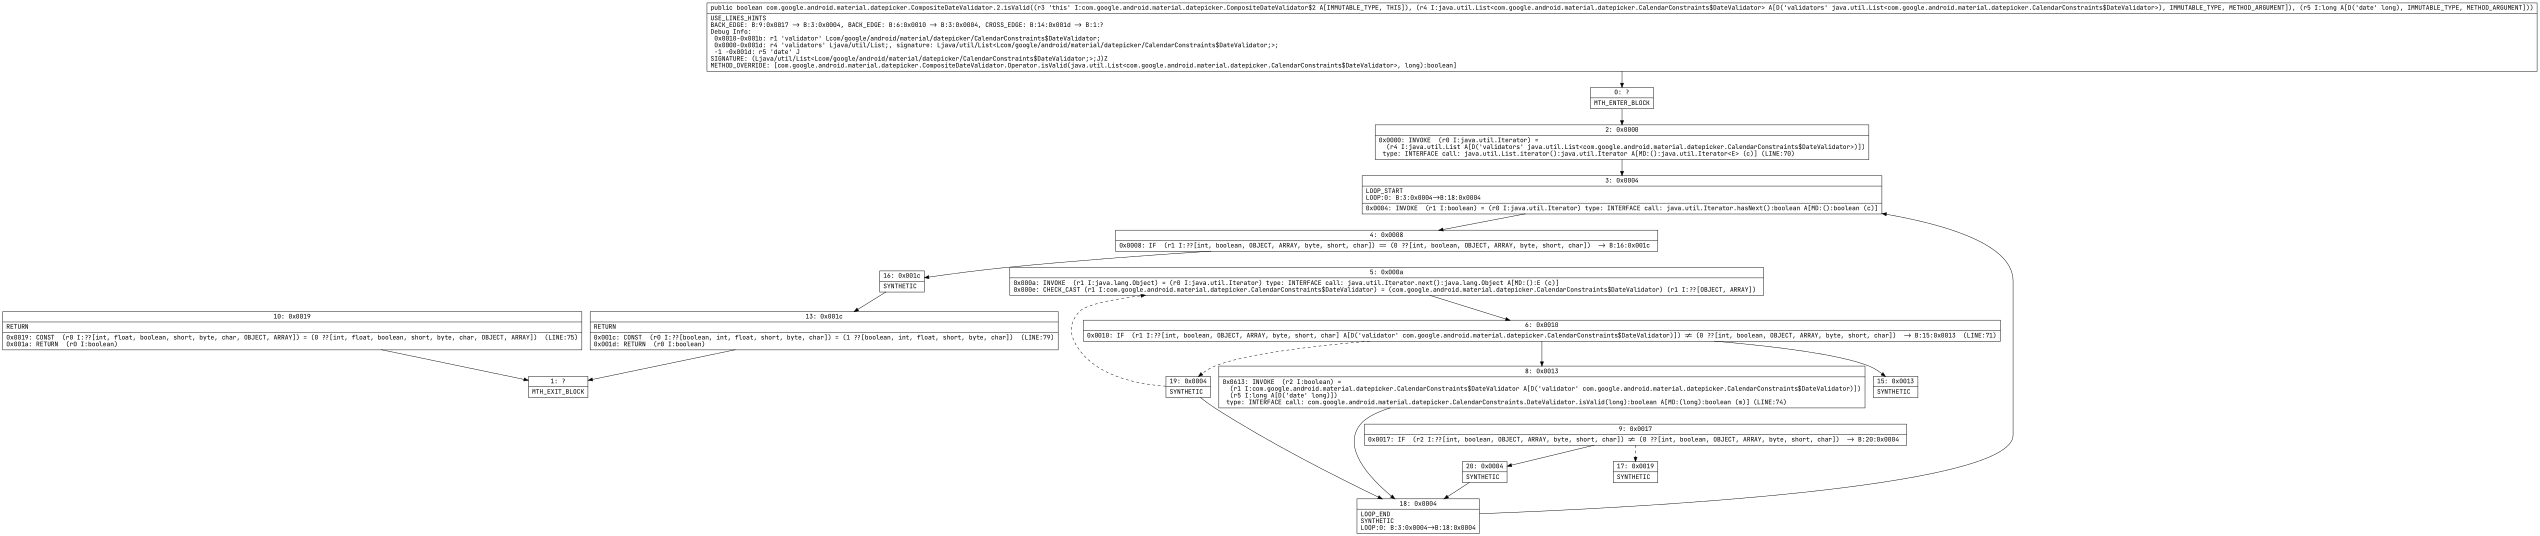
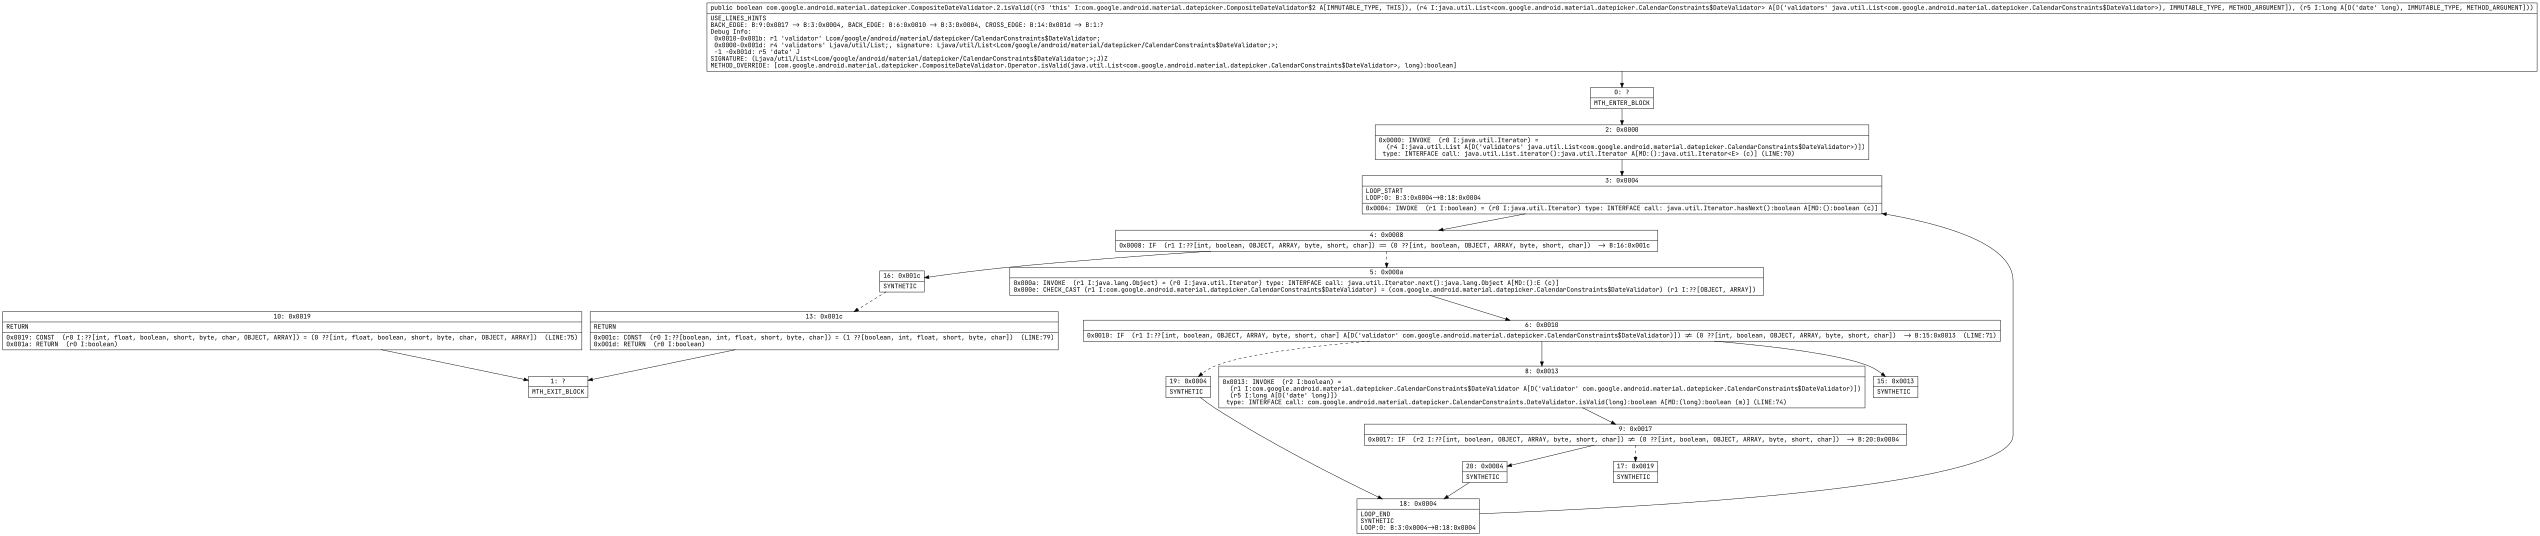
  digraph {
    fontname="JetBrains Mono"
    node [fontname="JetBrains Mono" shape=record]
    edge [fontname="JetBrains Mono"]
    n1 [label="{0\:\ ?|MTH_ENTER_BLOCK\l}"]
    n2 [label="{2\:\ 0x0000|0x0000: INVOKE  (r0 I:java.util.Iterator) = \l  (r4 I:java.util.List A[D('validators' java.util.List\<com.google.android.material.datepicker.CalendarConstraints$DateValidator\>)])\l type: INTERFACE call: java.util.List.iterator():java.util.Iterator A[MD:():java.util.Iterator\<E\> (c)] (LINE:70)\l}"]
    n3 [label="{3\:\ 0x0004|LOOP_START\lLOOP:0: B:3:0x0004\-\>B:18:0x0004\l|0x0004: INVOKE  (r1 I:boolean) = (r0 I:java.util.Iterator) type: INTERFACE call: java.util.Iterator.hasNext():boolean A[MD:():boolean (c)]\l}"]
    n4 [label="{4\:\ 0x0008|0x0008: IF  (r1 I:??[int, boolean, OBJECT, ARRAY, byte, short, char]) == (0 ??[int, boolean, OBJECT, ARRAY, byte, short, char])  \-\> B:16:0x001c \l}"]
    n5 [label="{5\:\ 0x000a|0x000a: INVOKE  (r1 I:java.lang.Object) = (r0 I:java.util.Iterator) type: INTERFACE call: java.util.Iterator.next():java.lang.Object A[MD:():E (c)]\l0x000e: CHECK_CAST (r1 I:com.google.android.material.datepicker.CalendarConstraints$DateValidator) = (com.google.android.material.datepicker.CalendarConstraints$DateValidator) (r1 I:??[OBJECT, ARRAY]) \l}"]
    n6 [label="{16\:\ 0x001c|SYNTHETIC\l}"]
    n7 [label="{6\:\ 0x0010|0x0010: IF  (r1 I:??[int, boolean, OBJECT, ARRAY, byte, short, char] A[D('validator' com.google.android.material.datepicker.CalendarConstraints$DateValidator)]) != (0 ??[int, boolean, OBJECT, ARRAY, byte, short, char])  \-\> B:15:0x0013  (LINE:71)\l}"]
    n8 [label="{13\:\ 0x001c|RETURN\l|0x001c: CONST  (r0 I:??[boolean, int, float, short, byte, char]) = (1 ??[boolean, int, float, short, byte, char])  (LINE:79)\l0x001d: RETURN  (r0 I:boolean) \l}"]
    n9 [label="{15\:\ 0x0013|SYNTHETIC\l}"]
    n10 [label="{19\:\ 0x0004|SYNTHETIC\l}"]
-   n11 [label="{8\:\ 0x0013|0x0613: INVOKE  (r2 I:boolean) = \l  (r1 I:com.google.android.material.datepicker.CalendarConstraints$DateValidator A[D('validator' com.google.android.material.datepicker.CalendarConstraints$DateValidator)])\l  (r5 I:long A[D('date' long)])\l type: INTERFACE call: com.google.android.material.datepicker.CalendarConstraints.DateValidator.isValid(long):boolean A[MD:(long):boolean (m)] (LINE:74)\l}"]
+   n11 [label="{8\:\ 0x0013|0x0013: INVOKE  (r2 I:boolean) = \l  (r1 I:com.google.android.material.datepicker.CalendarConstraints$DateValidator A[D('validator' com.google.android.material.datepicker.CalendarConstraints$DateValidator)])\l  (r5 I:long A[D('date' long)])\l type: INTERFACE call: com.google.android.material.datepicker.CalendarConstraints.DateValidator.isValid(long):boolean A[MD:(long):boolean (m)] (LINE:74)\l}"]
    n12 [label="{18\:\ 0x0004|LOOP_END\lSYNTHETIC\lLOOP:0: B:3:0x0004\-\>B:18:0x0004\l}"]
    n13 [label="{9\:\ 0x0017|0x0017: IF  (r2 I:??[int, boolean, OBJECT, ARRAY, byte, short, char]) != (0 ??[int, boolean, OBJECT, ARRAY, byte, short, char])  \-\> B:20:0x0004 \l}"]
    n14 [label="{17\:\ 0x0019|SYNTHETIC\l}"]
    n15 [label="{20\:\ 0x0004|SYNTHETIC\l}"]
    n16 [label="{10\:\ 0x0019|RETURN\l|0x0019: CONST  (r0 I:??[int, float, boolean, short, byte, char, OBJECT, ARRAY]) = (0 ??[int, float, boolean, short, byte, char, OBJECT, ARRAY])  (LINE:75)\l0x001a: RETURN  (r0 I:boolean) \l}"]
    n17 [label="{1\:\ ?|MTH_EXIT_BLOCK\l}"]
    n18 [label="{public boolean com.google.android.material.datepicker.CompositeDateValidator.2.isValid((r3 'this' I:com.google.android.material.datepicker.CompositeDateValidator$2 A[IMMUTABLE_TYPE, THIS]), (r4 I:java.util.List\<com.google.android.material.datepicker.CalendarConstraints$DateValidator\> A[D('validators' java.util.List\<com.google.android.material.datepicker.CalendarConstraints$DateValidator\>), IMMUTABLE_TYPE, METHOD_ARGUMENT]), (r5 I:long A[D('date' long), IMMUTABLE_TYPE, METHOD_ARGUMENT]))  | USE_LINES_HINTS\lBACK_EDGE: B:9:0x0017 \-\> B:3:0x0004, BACK_EDGE: B:6:0x0010 \-\> B:3:0x0004, CROSS_EDGE: B:14:0x001d \-\> B:1:?\lDebug Info:\l  0x0010\-0x001b: r1 'validator' Lcom\/google\/android\/material\/datepicker\/CalendarConstraints$DateValidator;\l  0x0000\-0x001d: r4 'validators' Ljava\/util\/List;, signature: Ljava\/util\/List\<Lcom\/google\/android\/material\/datepicker\/CalendarConstraints$DateValidator;\>;\l  \-1 \-0x001d: r5 'date' J\lSIGNATURE: (Ljava\/util\/List\<Lcom\/google\/android\/material\/datepicker\/CalendarConstraints$DateValidator;\>;J)Z\lMETHOD_OVERRIDE: [com.google.android.material.datepicker.CompositeDateValidator.Operator.isValid(java.util.List\<com.google.android.material.datepicker.CalendarConstraints$DateValidator\>, long):boolean]\l}"]
    n1 -> n2
    n2 -> n3
    n3 -> n4
-   n10 -> n5 [style=dashed]
+   n4 -> n5 [style=dashed]
    n4 -> n6
    n5 -> n7
-   n6 -> n8
+   n6 -> n8 [style=dashed]
    n7 -> n9
    n7 -> n10 [style=dashed]
    n7 -> n11
    n8 -> n17
    n10 -> n12
-   n11 -> n12
+   n11 -> n13
    n12 -> n3
    n13 -> n14 [style=dashed]
    n13 -> n15
    n15 -> n12
    n16 -> n17
    n18 -> n1
  }
